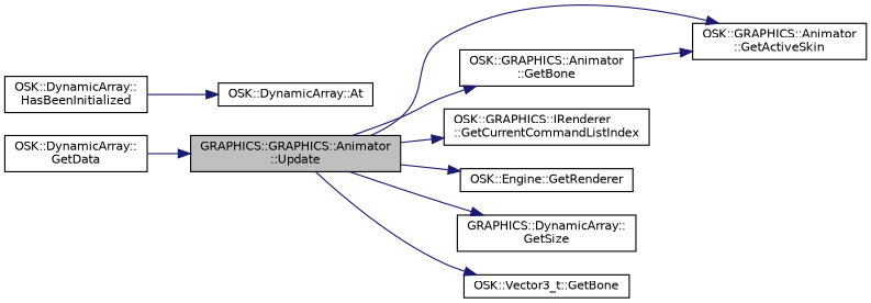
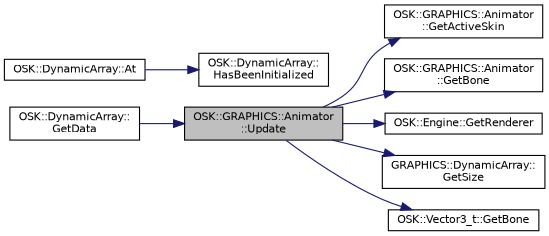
  digraph {
    rankdir=LR
    node [color=black fillcolor=white fontname=Helvetica fontsize=10 shape=record style=filled]
    edge [color=midnightblue fontname=Helvetica fontsize=10 labelfontname=Helvetica labelfontsize=10 style=solid]
-   n1 [fillcolor=grey75 fontcolor=black height=0.2 label="GRAPHICS::GRAPHICS::Animator\l::Update" width=0.4]
+   n1 [fillcolor=grey75 fontcolor=black height=0.2 label="OSK::GRAPHICS::Animator\l::Update" width=0.4]
    n2 [height=0.2 label="OSK::GRAPHICS::Animator\l::GetActiveSkin" width=0.4]
    n3 [height=0.2 label="OSK::GRAPHICS::Animator\l::GetBone" width=0.4]
-   n4 [height=0.2 label="OSK::GRAPHICS::IRenderer\l::GetCurrentCommandListIndex" width=0.4]
    n5 [height=0.2 label="OSK::Engine::GetRenderer" width=0.4]
    n6 [height=0.2 label="GRAPHICS::DynamicArray::\lGetSize" width=0.4]
    n7 [height=0.2 label="OSK::Vector3_t::GetBone" width=0.4]
    n8 [height=0.2 label="OSK::DynamicArray::\lGetData" width=0.4]
    n9 [height=0.2 label="OSK::DynamicArray::At" width=0.4]
    n10 [height=0.2 label="OSK::DynamicArray::\lHasBeenInitialized" width=0.4]
    n1 -> n2
    n1 -> n3
-   n1 -> n4
    n1 -> n5
    n1 -> n6
    n1 -> n7
-   n3 -> n2
    n8 -> n1
-   n10 -> n9
+   n9 -> n10
  }
